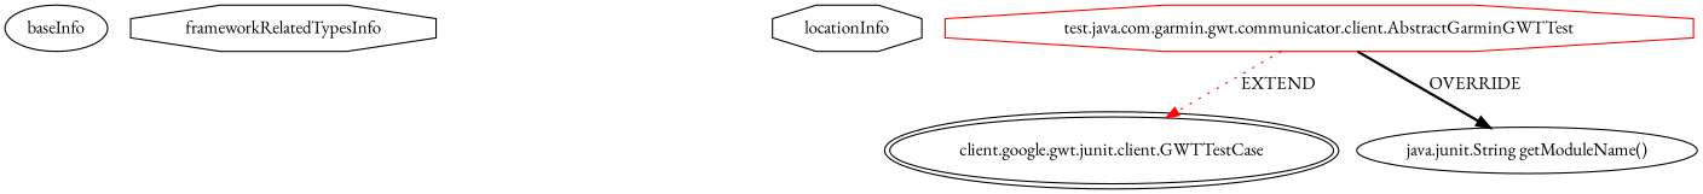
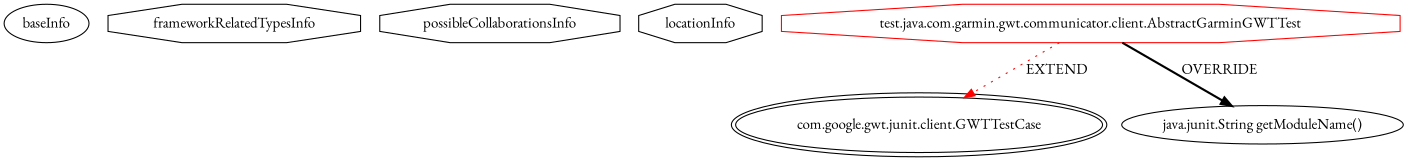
  digraph {
    fontname="EB Garamond"
    node [fontname="EB Garamond" shape=octagon]
    edge [fontname="EB Garamond"]
    baseInfo [category=extension_graph graphId=3603 isAnonymous=false possibleRelation=false shape=ellipse]
    frameworkRelatedTypesInfo [0="com.google.gwt.junit.client.GWTTestCase"]
+   possibleCollaborationsInfo
    locationInfo [contextSignature=AbstractGarminGWTTest filePath="/lauflabs-gwt-garmin-api/gwt-garmin-api-master/gwt-garmin-api/src/test/java/com/garmin/gwt/communicator/client/AbstractGarminGWTTest.java" graphId=3603 projectName="lauflabs-gwt-garmin-api"]
    n5 [color=red isFrameworkType=false label="test.java.com.garmin.gwt.communicator.client.AbstractGarminGWTTest" vertexType=ROOT_CLIENT_CLASS_DECLARATION]
-   n6 [isFrameworkType=true label="client.google.gwt.junit.client.GWTTestCase" peripheries=2 shape=ellipse vertexType=FRAMEWORK_CLASS_TYPE]
+   n6 [isFrameworkType=true label="com.google.gwt.junit.client.GWTTestCase" peripheries=2 shape=ellipse vertexType=FRAMEWORK_CLASS_TYPE]
    n7 [isFrameworkType=false label="java.junit.String getModuleName()" shape=ellipse vertexType=OVERRIDING_METHOD_DECLARATION]
    n5 -> n6 [color=red label=EXTEND style=dotted]
    n5 -> n7 [label=OVERRIDE style=bold]
  }
